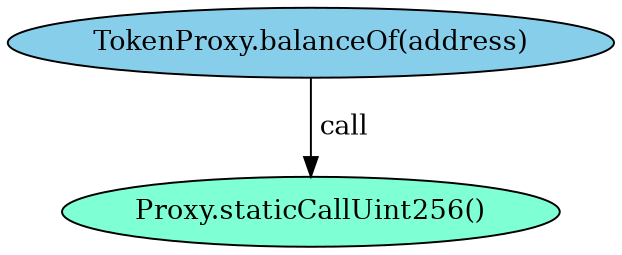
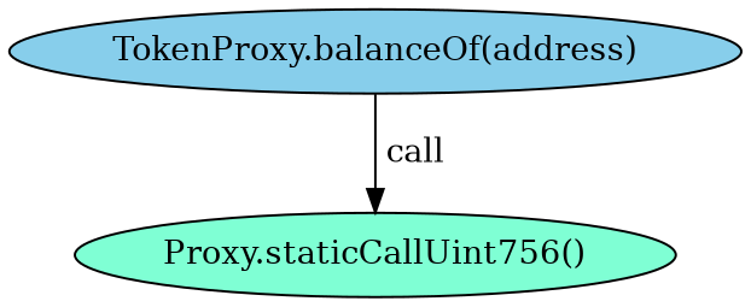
  digraph {
    node [style=filled]
    "TokenProxy.balanceOf(address)" [height=0.5 width=3.7847 fillcolor=skyblue]
-   "Proxy.staticCallUint256()" [height=0.5 width=3.0854 fillcolor=aquamarine]
+   "Proxy.staticCallUint256()" [height=0.5 width=3.0854 fillcolor=aquamarine label="Proxy.staticCallUint756()"]
    "TokenProxy.balanceOf(address)" -> "Proxy.staticCallUint256()" [label=" call"]
  }
